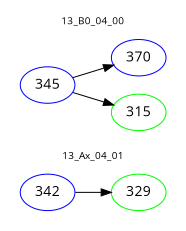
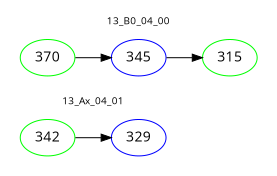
  digraph {
    fontname="Open Sans"
    rankdir=LR
    node [color=blue fontname="Open Sans"]
    edge [color=black fontname="Open Sans"]
-   n1 [label=342]
-   n2 [color=green label=329]
+   n1 [color=green label=342]
+   n2 [label=329]
    n3 [label=345]
    n4 [color=green label=315]
-   n5 [label=370]
+   n5 [color=green label=370]
    subgraph cluster_1 {
      color=white
      fontsize=10
      label="13_Ax_04_01"
      n1
      n2
    }
    subgraph cluster_2 {
      color=white
      fontsize=10
      label="13_B0_04_00"
      n3
      n4
      n5
    }
    n1 -> n2
    n3 -> n4
-   n3 -> n5
+   n5 -> n3
  }
